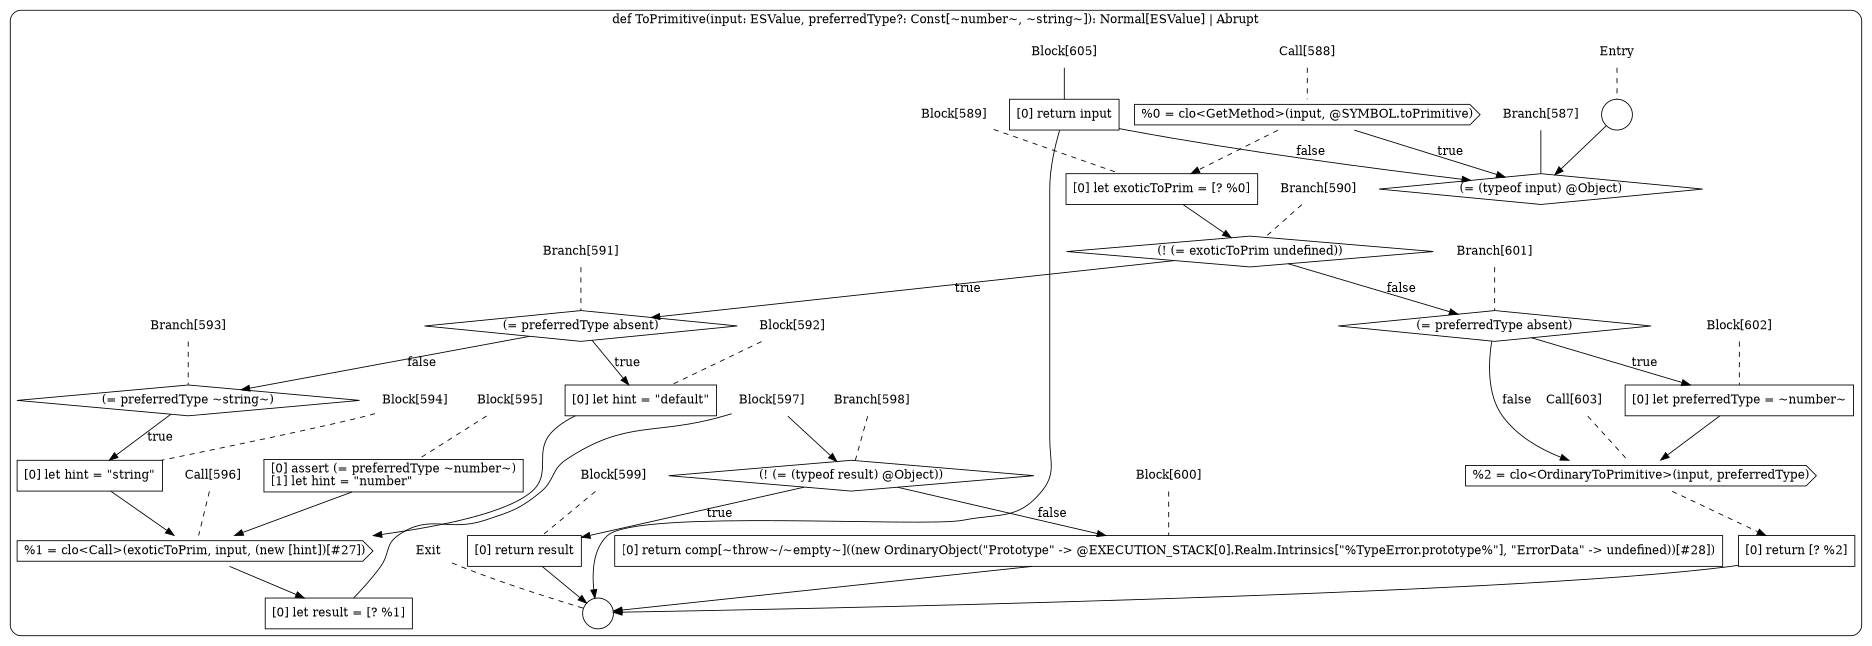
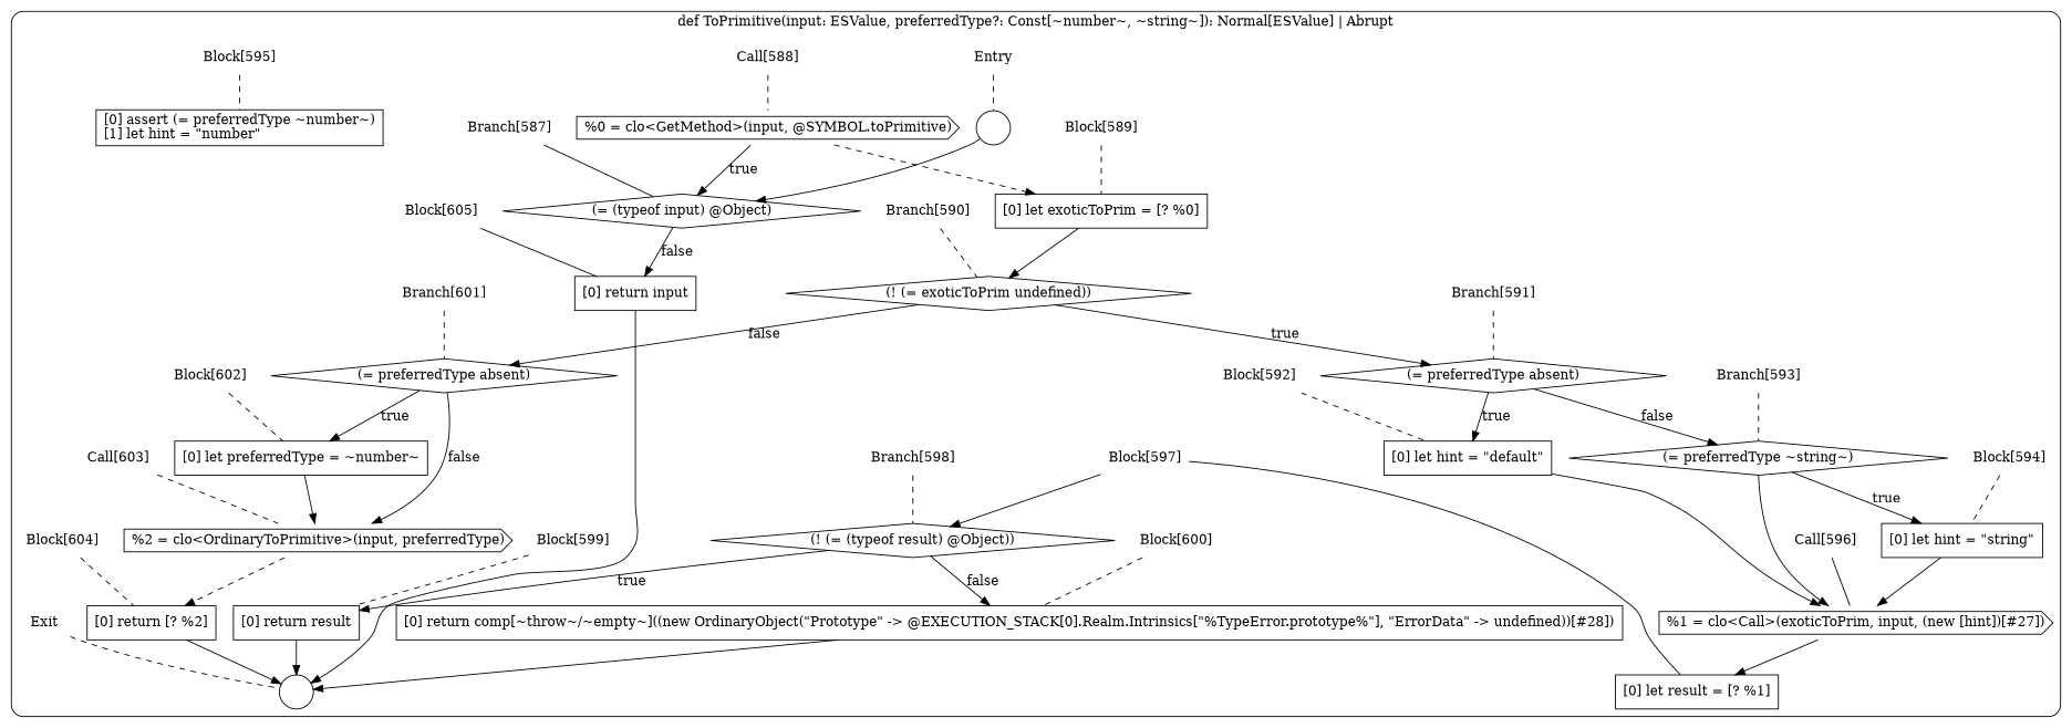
  digraph {
    fontname="DejaVu Serif"
    node [fontname="DejaVu Serif" shape=none]
    edge [color=black fontname="DejaVu Serif"]
    n1 [label=<<font color="black">Entry</font>>]
    n2 [color=black fillcolor=white label=" " shape=circle style=filled]
    n3 [color=black fillcolor=white label=<<font color="black">(= (typeof input) @Object)</font>> shape=diamond style=filled]
    n4 [color=black fillcolor=white label=<<font color="black">%0 = clo&lt;GetMethod&gt;(input, @SYMBOL.toPrimitive)</font>> shape=cds style=filled]
    n5 [color=black fillcolor=white label=<<font color="black">[0] return input<BR ALIGN="LEFT"/></font>> shape=box style=filled]
    n6 [label=<<font color="black">Exit</font>>]
    n7 [color=black fillcolor=white label=" " shape=circle style=filled]
    n8 [label=<<font color="black">Branch[587]</font>>]
    n9 [color=black fillcolor=white label=<<font color="black">[0] let exoticToPrim = [? %0]<BR ALIGN="LEFT"/></font>> shape=box style=filled]
    n10 [label=<<font color="black">Call[588]</font>>]
    n11 [color=black fillcolor=white label=<<font color="black">(! (= exoticToPrim undefined))</font>> shape=diamond style=filled]
    n12 [label=<<font color="black">Block[605]</font>>]
    n13 [label=<<font color="black">Block[589]</font>>]
    n14 [color=black fillcolor=white label=<<font color="black">(= preferredType absent)</font>> shape=diamond style=filled]
    n15 [color=black fillcolor=white label=<<font color="black">(= preferredType absent)</font>> shape=diamond style=filled]
    n16 [label=<<font color="black">Branch[590]</font>>]
    n17 [color=black fillcolor=white label=<<font color="black">[0] let hint = &quot;default&quot;<BR ALIGN="LEFT"/></font>> shape=box style=filled]
    n18 [color=black fillcolor=white label=<<font color="black">(= preferredType ~string~)</font>> shape=diamond style=filled]
    n19 [color=black fillcolor=white label=<<font color="black">[0] let preferredType = ~number~<BR ALIGN="LEFT"/></font>> shape=box style=filled]
    n20 [color=black fillcolor=white label=<<font color="black">%2 = clo&lt;OrdinaryToPrimitive&gt;(input, preferredType)</font>> shape=cds style=filled]
    n21 [label=<<font color="black">Branch[591]</font>>]
    n22 [color=black fillcolor=white label=<<font color="black">%1 = clo&lt;Call&gt;(exoticToPrim, input, (new [hint])[#27])</font>> shape=cds style=filled]
    n23 [color=black fillcolor=white label=<<font color="black">[0] let hint = &quot;string&quot;<BR ALIGN="LEFT"/></font>> shape=box style=filled]
    n24 [color=black fillcolor=white label=<<font color="black">[0] assert (= preferredType ~number~)<BR ALIGN="LEFT"/>[1] let hint = &quot;number&quot;<BR ALIGN="LEFT"/></font>> shape=box style=filled]
    n25 [label=<<font color="black">Branch[601]</font>>]
    n26 [color=black fillcolor=white label=<<font color="black">[0] return [? %2]<BR ALIGN="LEFT"/></font>> shape=box style=filled]
    n27 [label=<<font color="black">Block[592]</font>>]
    n28 [color=black fillcolor=white label=<<font color="black">[0] let result = [? %1]<BR ALIGN="LEFT"/></font>> shape=box style=filled]
    n29 [label=<<font color="black">Branch[593]</font>>]
    n30 [label=<<font color="black">Block[602]</font>>]
    n31 [label=<<font color="black">Call[603]</font>>]
    n32 [label=<<font color="black">Call[596]</font>>]
    n33 [color=black fillcolor=white label=<<font color="black">(! (= (typeof result) @Object))</font>> shape=diamond style=filled]
    n34 [label=<<font color="black">Block[594]</font>>]
    n35 [label=<<font color="black">Block[595]</font>>]
+   n36 [label=<<font color="black">Block[604]</font>>]
    n37 [label=<<font color="black">Block[597]</font>>]
    n38 [color=black fillcolor=white label=<<font color="black">[0] return result<BR ALIGN="LEFT"/></font>> shape=box style=filled]
    n39 [color=black fillcolor=white label=<<font color="black">[0] return comp[~throw~/~empty~]((new OrdinaryObject(&quot;Prototype&quot; -&gt; @EXECUTION_STACK[0].Realm.Intrinsics[&quot;%TypeError.prototype%&quot;], &quot;ErrorData&quot; -&gt; undefined))[#28])<BR ALIGN="LEFT"/></font>> shape=box style=filled]
    n40 [label=<<font color="black">Branch[598]</font>>]
    n41 [label=<<font color="black">Block[599]</font>>]
    n42 [label=<<font color="black">Block[600]</font>>]
    subgraph cluster_1 {
      label="def ToPrimitive(input: ESValue, preferredType?: Const[~number~, ~string~]): Normal[ESValue] | Abrupt"
      style=rounded
      n1
      n2
      n3
      n4
      n5
      n6
      n7
      n8
      n9
      n10
      n11
      n12
      n13
      n14
      n15
      n16
      n17
      n18
      n19
      n20
      n21
      n22
      n23
      n24
      n25
      n26
      n27
      n28
      n29
      n30
      n31
      n32
      n33
      n34
      n35
+     n36
      n37
      n38
      n39
      n40
      n41
      n42
    }
    n1 -> n2 [arrowhead=none style=dashed]
    n2 -> n3
-   n5 -> n3 [label=<<font color="black">false</font>>]
+   n3 -> n5 [label=<<font color="black">false</font>>]
    n4 -> n3 [label=<<font color="black">true</font>>]
    n4 -> n9 [style=dashed]
    n5 -> n7
    n6 -> n7 [arrowhead=none style=dashed]
    n8 -> n3 [arrowhead=none style=solid]
    n9 -> n11
    n10 -> n4 [arrowhead=none style=dashed]
    n11 -> n14 [label=<<font color="black">true</font>>]
    n11 -> n15 [label=<<font color="black">false</font>>]
    n12 -> n5 [arrowhead=none style=solid]
    n13 -> n9 [arrowhead=none style=dashed]
    n14 -> n17 [label=<<font color="black">true</font>>]
    n14 -> n18 [label=<<font color="black">false</font>>]
    n15 -> n19 [label=<<font color="black">true</font>>]
    n15 -> n20 [label=<<font color="black">false</font>>]
    n16 -> n11 [arrowhead=none style=dashed]
    n17 -> n22
    n18 -> n23 [label=<<font color="black">true</font>>]
    n19 -> n20
    n20 -> n26 [style=dashed]
    n21 -> n14 [arrowhead=none style=dashed]
    n22 -> n28
    n23 -> n22
-   n24 -> n22
+   n18 -> n22
    n25 -> n15 [arrowhead=none style=dashed]
    n26 -> n7
    n27 -> n17 [arrowhead=none style=dashed]
    n29 -> n18 [arrowhead=none style=dashed]
    n30 -> n19 [arrowhead=none style=dashed]
    n31 -> n20 [arrowhead=none style=dashed]
-   n32 -> n22 [arrowhead=none style=dashed]
+   n32 -> n22 [arrowhead=none style=solid]
    n33 -> n38 [label=<<font color="black">true</font>>]
    n33 -> n39 [label=<<font color="black">false</font>>]
    n34 -> n23 [arrowhead=none style=dashed]
    n35 -> n24 [arrowhead=none style=dashed]
+   n36 -> n26 [arrowhead=none style=dashed]
    n37 -> n28 [arrowhead=none style=solid]
    n37 -> n33
    n38 -> n7
    n39 -> n7
    n40 -> n33 [arrowhead=none style=dashed]
    n41 -> n38 [arrowhead=none style=dashed]
    n42 -> n39 [arrowhead=none style=dashed]
  }
